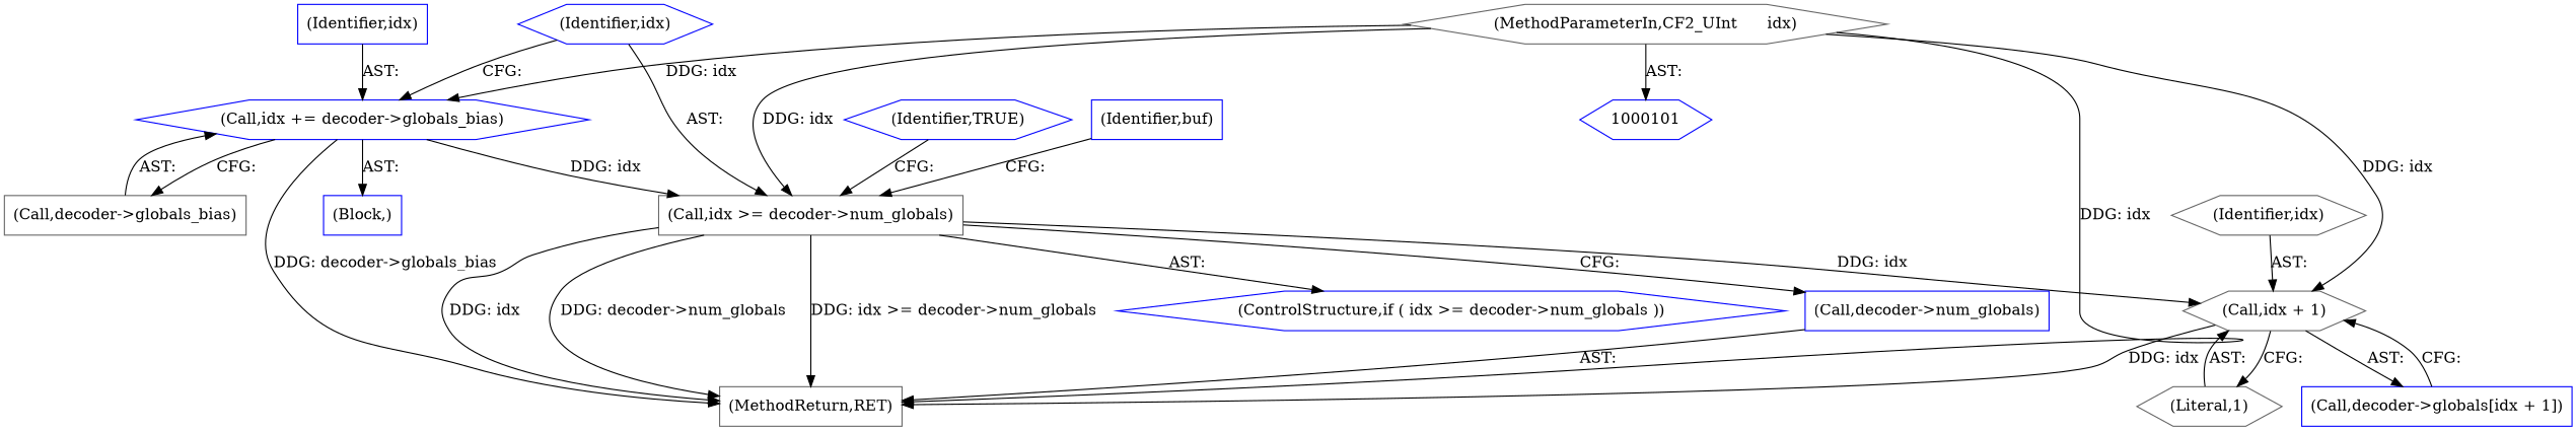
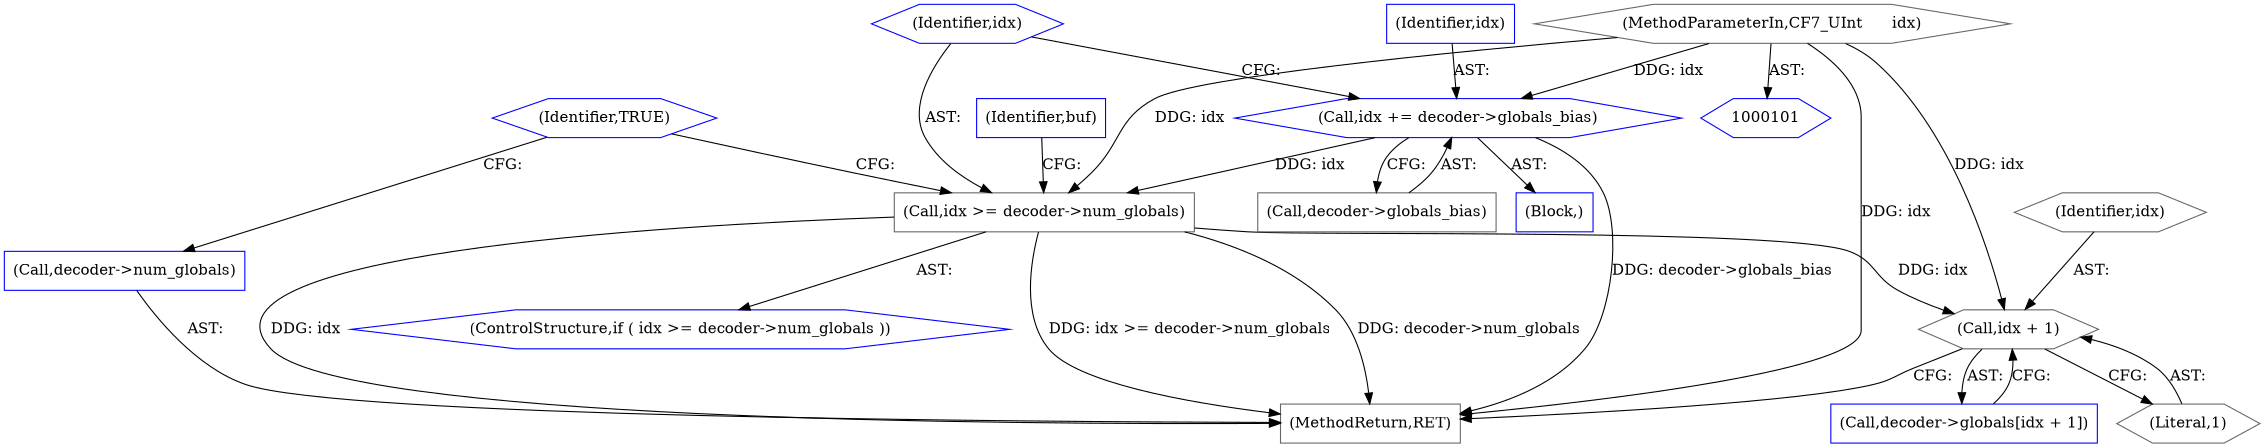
  digraph {
    node [color=blue shape=hexagon]
    n1 [color=gray40 label="(Call,idx >= decoder->num_globals)" shape=box]
    n2 [color=gray40 label="(Call,idx + 1)"]
    n3 [label="(Call,decoder->num_globals)" shape=box]
    n4 [color=gray40 label="(MethodReturn,RET)" shape=box]
    n5 [label="(ControlStructure,if ( idx >= decoder->num_globals ))"]
    n6 [label="(Call,decoder->globals[idx + 1])" shape=box]
    n7 [color=gray40 label="(Literal,1)"]
    n8 [label="(Call,idx += decoder->globals_bias)"]
    n9 [label="(Block,)" shape=box]
    n10 [color=gray40 label="(Call,decoder->globals_bias)" shape=box]
-   n11 [color=gray40 label="(MethodParameterIn,CF2_UInt      idx)"]
+   n11 [color=gray40 label="(MethodParameterIn,CF7_UInt      idx)"]
    1000101
    n13 [label="(Identifier,idx)"]
    n14 [label="(Identifier,TRUE)"]
    n15 [label="(Identifier,buf)" shape=box]
    n16 [color=gray40 label="(Identifier,idx)"]
    n17 [label="(Identifier,idx)" shape=box]
    n1 -> n2 [label="DDG: idx"]
-   n1 -> n3 [label="CFG: "]
+   n14 -> n3 [label="CFG: "]
    n1 -> n4 [label="DDG: idx"]
    n1 -> n4 [label="DDG: decoder->num_globals"]
    n1 -> n4 [label="DDG: idx >= decoder->num_globals"]
    n1 -> n5 [label="AST: "]
-   n2 -> n4 [label="DDG: idx"]
+   n2 -> n4 [label="CFG: "]
    n2 -> n6 [label="AST: "]
    n2 -> n7 [label="CFG: "]
    n3 -> n4 [label="AST: "]
    n6 -> n2 [label="CFG: "]
    n7 -> n2 [label="AST: "]
    n8 -> n1 [label="DDG: idx"]
    n8 -> n4 [label="DDG: decoder->globals_bias"]
    n8 -> n9 [label="AST: "]
    n8 -> n10 [label="CFG: "]
    n10 -> n8 [label="AST: "]
    n11 -> n1 [label="DDG: idx"]
    n11 -> n2 [label="DDG: idx"]
    n11 -> n4 [label="DDG: idx"]
    n11 -> n8 [label="DDG: idx"]
    n11 -> 1000101 [label="AST: "]
    n13 -> n1 [label="AST: "]
    n13 -> n8 [label="CFG: "]
    n14 -> n1 [label="CFG: "]
    n15 -> n1 [label="CFG: "]
    n16 -> n2 [label="AST: "]
    n17 -> n8 [label="AST: "]
  }
